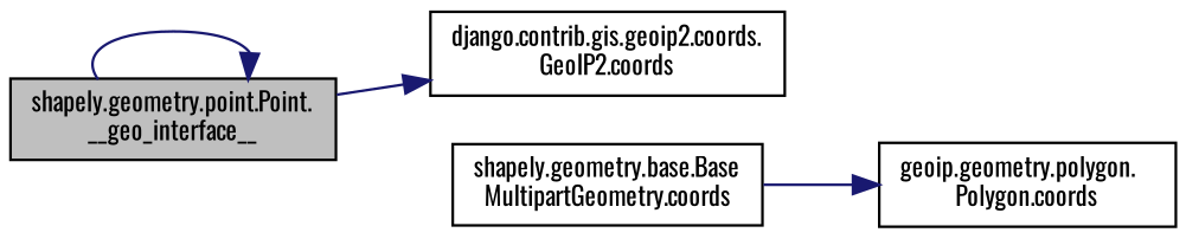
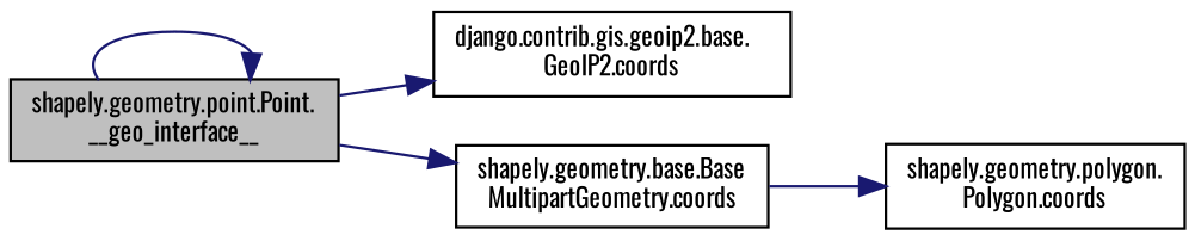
  digraph {
    fontname=Oswald
    rankdir=LR
    node [color=black fillcolor=white fontname=Oswald fontsize=10 shape=record style=filled]
    edge [color=midnightblue fontname=Oswald fontsize=10 labelfontname=Helvetica labelfontsize=10 style=solid]
    n1 [fillcolor=grey75 fontcolor=black height=0.2 label="shapely.geometry.point.Point.\l__geo_interface__" width=0.4]
-   n2 [height=0.2 label="django.contrib.gis.geoip2.coords.\lGeoIP2.coords" width=0.4]
+   n2 [height=0.2 label="django.contrib.gis.geoip2.base.\lGeoIP2.coords" width=0.4]
    n3 [height=0.2 label="shapely.geometry.base.Base\lMultipartGeometry.coords" width=0.4]
-   n4 [height=0.2 label="geoip.geometry.polygon.\lPolygon.coords" width=0.4]
+   n4 [height=0.2 label="shapely.geometry.polygon.\lPolygon.coords" width=0.4]
    n1 -> n1
    n1 -> n2
+   n1 -> n3
    n3 -> n4
  }
